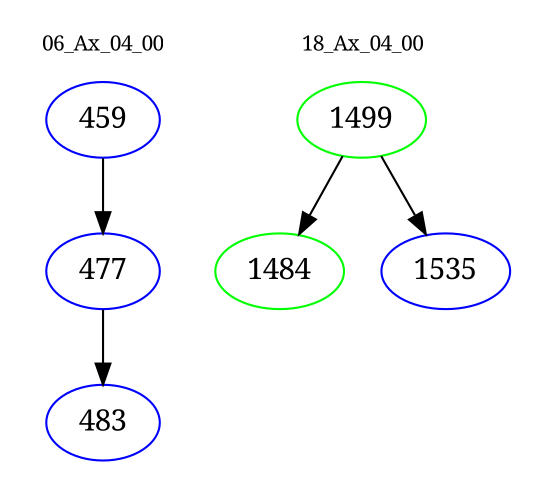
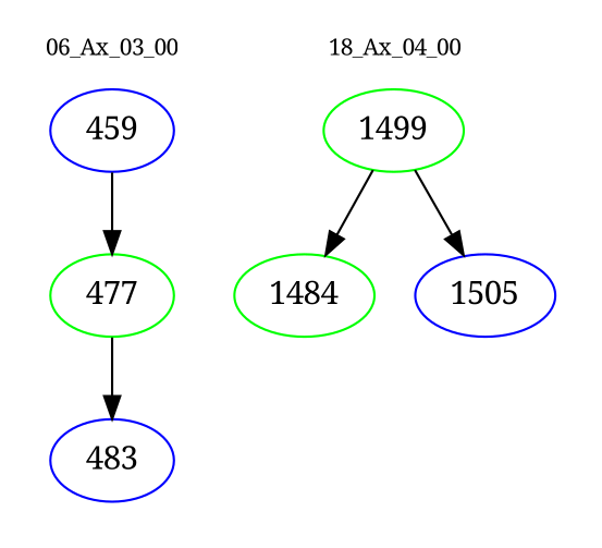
  digraph {
    fontname="Noto Serif"
    node [color=green fontname="Noto Serif"]
    edge [color=black fontname="Noto Serif"]
-   n1 [color=blue label=477]
+   n1 [label=477]
    n2 [color=blue label=459]
    n3 [color=blue label=483]
    n4 [label=1499]
    n5 [label=1484]
-   n6 [color=blue label=1535]
+   n6 [color=blue label=1505]
    subgraph cluster_1 {
      color=white
      fontsize=10
-     label="06_Ax_04_00"
+     label="06_Ax_03_00"
      n1
      n2
      n3
    }
    subgraph cluster_2 {
      color=white
      fontsize=10
      label="18_Ax_04_00"
      n4
      n5
      n6
    }
    n1 -> n3
    n2 -> n1
    n4 -> n5
    n4 -> n6
  }
